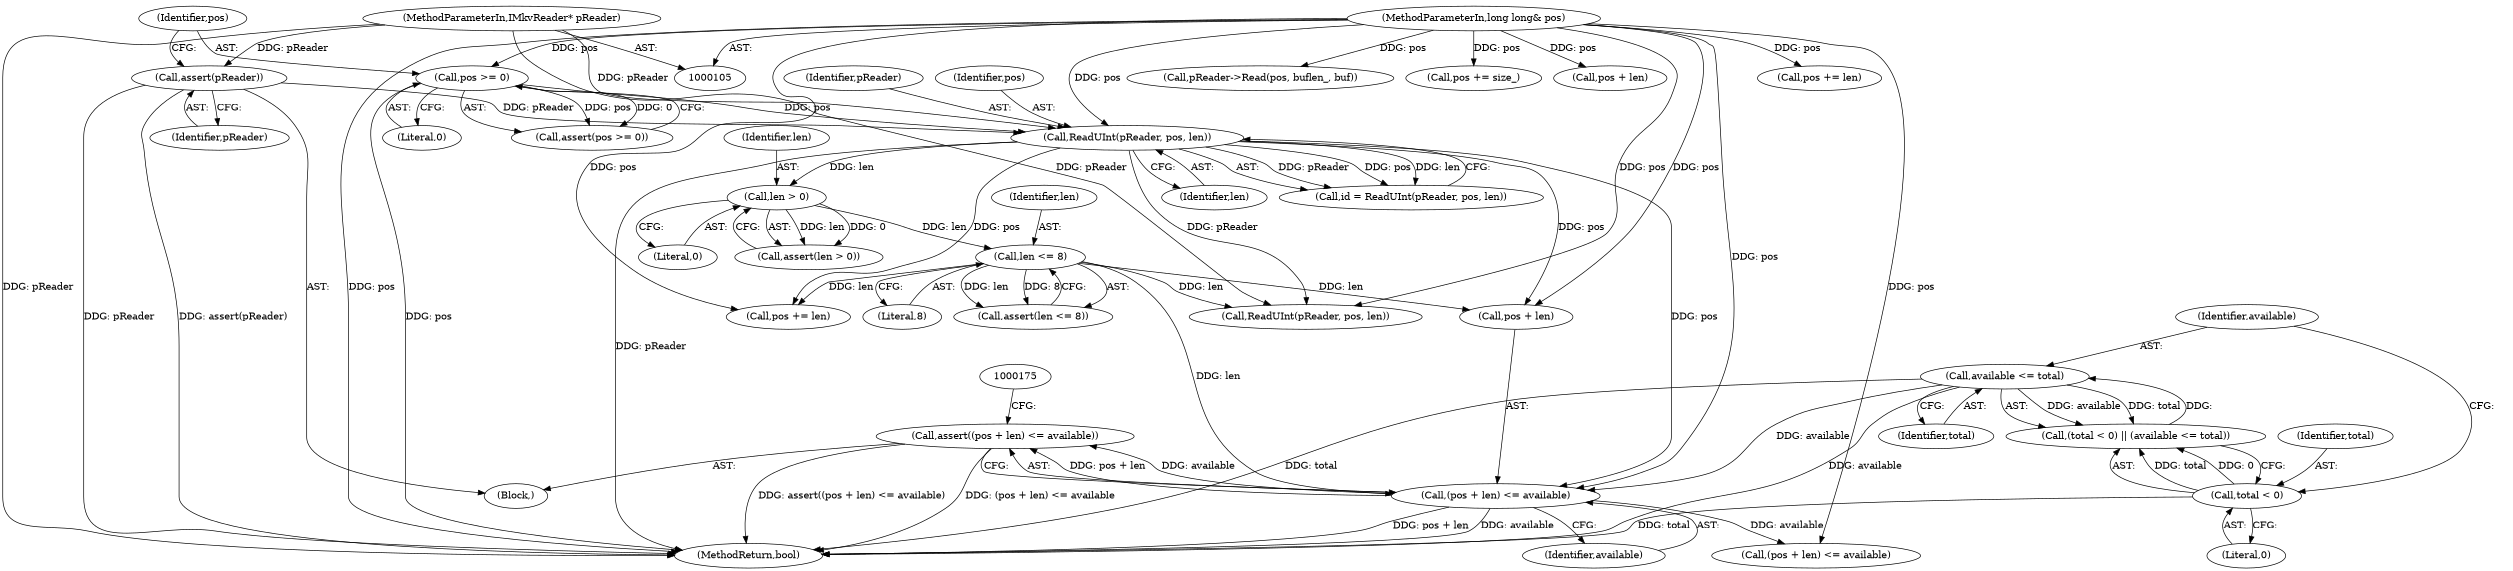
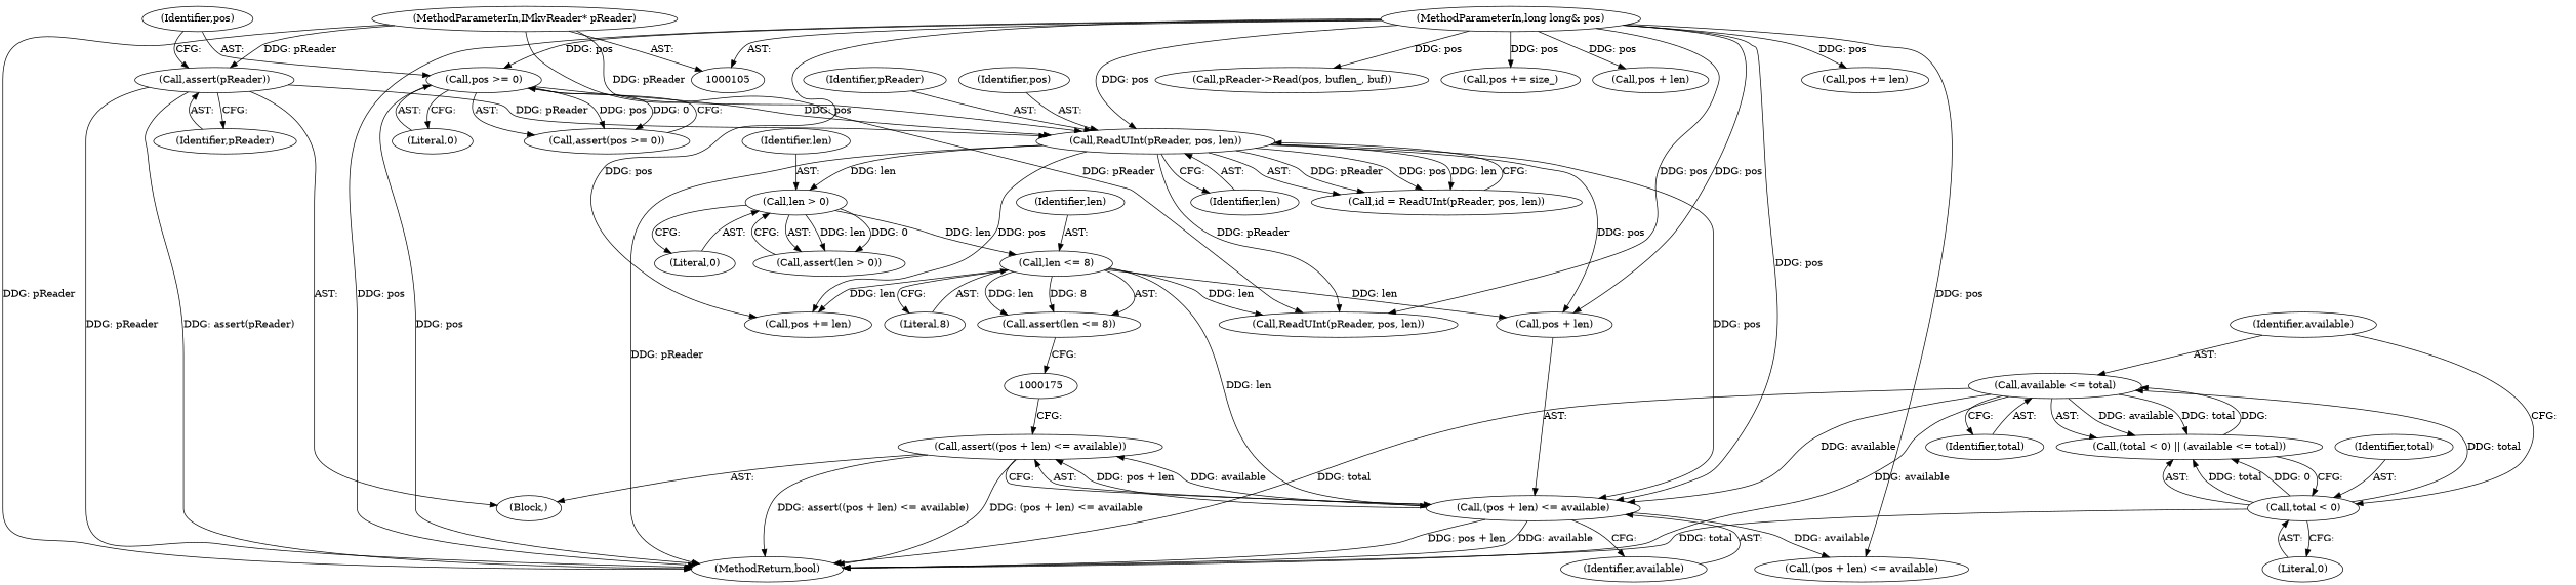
  digraph {
    n1 [label="(Call,assert((pos + len) <= available))"]
    n2 [label="(Call,(pos + len) <= available)"]
    n3 [label="(MethodReturn,bool)"]
    n4 [label="(Block,)"]
    n5 [label="(Call,(pos + len) <= available)"]
    n6 [label="(Identifier,available)"]
    n7 [label="(Call,ReadUInt(pReader, pos, len))"]
    n8 [label="(Call,len > 0)"]
    n9 [label="(Call,pos += len)"]
    n10 [label="(Identifier,len)"]
    n11 [label="(Call,pos + len)"]
    n12 [label="(Call,ReadUInt(pReader, pos, len))"]
    n13 [label="(Call,id = ReadUInt(pReader, pos, len))"]
    n14 [label="(Call,len <= 8)"]
    n15 [label="(Literal,0)"]
    n16 [label="(Call,assert(len > 0))"]
    n17 [label="(Call,assert(pReader))"]
    n18 [label="(Identifier,pReader)"]
    n19 [label="(MethodParameterIn,IMkvReader* pReader)"]
    1000105
    n21 [label="(Call,pos >= 0)"]
    n22 [label="(Literal,0)"]
    n23 [label="(Call,assert(pos >= 0))"]
    n24 [label="(MethodParameterIn,long long& pos)"]
    n25 [label="(Call,pReader->Read(pos, buflen_, buf))"]
    n26 [label="(Call,pos += size_)"]
    n27 [label="(Call,pos + len)"]
    n28 [label="(Call,pos += len)"]
    n29 [label="(Call,assert(len <= 8))"]
    n30 [label="(Literal,8)"]
    n31 [label="(Call,available <= total)"]
    n32 [label="(Call,(total < 0) || (available <= total))"]
    n33 [label="(Identifier,total)"]
    n34 [label="(Call,total < 0)"]
    n35 [label="(Literal,0)"]
    n36 [label="(Identifier,available)"]
    n37 [label="(Identifier,total)"]
    n38 [label="(Identifier,pReader)"]
    n39 [label="(Identifier,len)"]
    n40 [label="(Identifier,len)"]
    n41 [label="(Identifier,pos)"]
    n42 [label="(Identifier,pos)"]
    1000175
    n1 -> n2 [label="CFG: "]
    n1 -> n3 [label="DDG: assert((pos + len) <= available)"]
    n1 -> n3 [label="DDG: (pos + len) <= available"]
    n1 -> n4 [label="AST: "]
    n2 -> n1 [label="AST: "]
    n2 -> n1 [label="DDG: pos + len"]
    n2 -> n1 [label="DDG: available"]
    n2 -> n3 [label="DDG: pos + len"]
    n2 -> n3 [label="DDG: available"]
    n2 -> n5 [label="DDG: available"]
    n2 -> n6 [label="CFG: "]
    n6 -> n2 [label="AST: "]
    n7 -> n2 [label="DDG: pos"]
    n7 -> n3 [label="DDG: pReader"]
    n7 -> n8 [label="DDG: len"]
    n7 -> n9 [label="DDG: pos"]
    n7 -> n10 [label="CFG: "]
    n7 -> n11 [label="DDG: pos"]
    n7 -> n12 [label="DDG: pReader"]
    n7 -> n13 [label="AST: "]
    n7 -> n13 [label="DDG: pReader"]
    n7 -> n13 [label="DDG: pos"]
    n7 -> n13 [label="DDG: len"]
    n8 -> n14 [label="DDG: len"]
    n8 -> n15 [label="CFG: "]
    n8 -> n16 [label="AST: "]
    n8 -> n16 [label="DDG: len"]
    n8 -> n16 [label="DDG: 0"]
    n10 -> n7 [label="AST: "]
    n11 -> n2 [label="AST: "]
    n13 -> n7 [label="CFG: "]
    n14 -> n2 [label="DDG: len"]
    n14 -> n9 [label="DDG: len"]
    n14 -> n11 [label="DDG: len"]
    n14 -> n12 [label="DDG: len"]
    n14 -> n29 [label="AST: "]
    n14 -> n29 [label="DDG: len"]
    n14 -> n29 [label="DDG: 8"]
    n14 -> n30 [label="CFG: "]
    n15 -> n8 [label="AST: "]
    n16 -> n8 [label="CFG: "]
    n17 -> n3 [label="DDG: assert(pReader)"]
    n17 -> n3 [label="DDG: pReader"]
    n17 -> n4 [label="AST: "]
    n17 -> n7 [label="DDG: pReader"]
    n17 -> n18 [label="CFG: "]
    n18 -> n17 [label="AST: "]
    n19 -> n3 [label="DDG: pReader"]
    n19 -> n7 [label="DDG: pReader"]
    n19 -> n12 [label="DDG: pReader"]
    n19 -> n17 [label="DDG: pReader"]
    n19 -> 1000105 [label="AST: "]
    n21 -> n3 [label="DDG: pos"]
    n21 -> n7 [label="DDG: pos"]
    n21 -> n22 [label="CFG: "]
    n21 -> n23 [label="AST: "]
    n21 -> n23 [label="DDG: pos"]
    n21 -> n23 [label="DDG: 0"]
    n22 -> n21 [label="AST: "]
    n23 -> n21 [label="CFG: "]
    n24 -> n2 [label="DDG: pos"]
    n24 -> n3 [label="DDG: pos"]
    n24 -> n5 [label="DDG: pos"]
    n24 -> n7 [label="DDG: pos"]
    n24 -> n9 [label="DDG: pos"]
    n24 -> n11 [label="DDG: pos"]
    n24 -> n12 [label="DDG: pos"]
    n24 -> 1000105 [label="AST: "]
    n24 -> n21 [label="DDG: pos"]
    n24 -> n25 [label="DDG: pos"]
    n24 -> n26 [label="DDG: pos"]
    n24 -> n27 [label="DDG: pos"]
    n24 -> n28 [label="DDG: pos"]
-   n29 -> n14 [label="CFG: "]
+   n29 -> 1000175 [label="CFG: "]
    n30 -> n14 [label="AST: "]
    n31 -> n2 [label="DDG: available"]
    n31 -> n3 [label="DDG: total"]
    n31 -> n3 [label="DDG: available"]
    n31 -> n32 [label="AST: "]
    n31 -> n32 [label="DDG: available"]
    n31 -> n32 [label="DDG: total"]
    n31 -> n33 [label="CFG: "]
    n32 -> n31 [label="DDG: "]
    n32 -> n34 [label="CFG: "]
    n33 -> n31 [label="AST: "]
    n34 -> n3 [label="DDG: total"]
+   n34 -> n31 [label="DDG: total"]
    n34 -> n32 [label="AST: "]
    n34 -> n32 [label="DDG: total"]
    n34 -> n32 [label="DDG: 0"]
    n34 -> n35 [label="CFG: "]
    n35 -> n34 [label="AST: "]
    n36 -> n31 [label="AST: "]
    n36 -> n34 [label="CFG: "]
    n37 -> n34 [label="AST: "]
    n38 -> n7 [label="AST: "]
    n39 -> n14 [label="AST: "]
    n40 -> n8 [label="AST: "]
    n41 -> n7 [label="AST: "]
    n42 -> n17 [label="CFG: "]
    n42 -> n21 [label="AST: "]
    1000175 -> n1 [label="CFG: "]
  }
